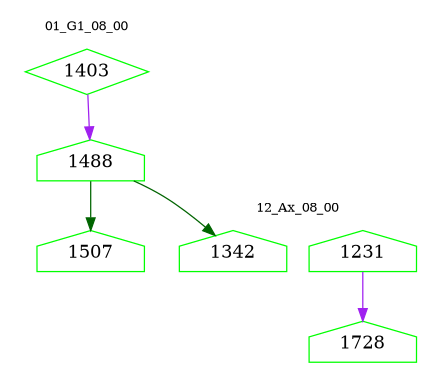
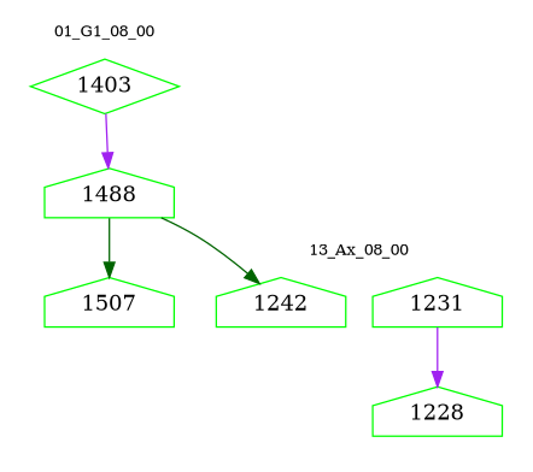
  digraph {
    node [color=green shape=house]
    edge [color=purple]
    n1 [label=1231]
-   n2 [label=1728]
-   n3 [label=1342]
+   n2 [label=1228]
+   n3 [label=1242]
    n4 [label=1403 shape=diamond]
    n5 [label=1488]
    n6 [label=1507]
    subgraph cluster_1 {
      color=white
      fontsize=10
-     label="12_Ax_08_00"
+     label="13_Ax_08_00"
      n1
      n2
      n3
    }
    subgraph cluster_2 {
      color=white
      fontsize=10
      label="01_G1_08_00"
      n4
      n5
      n6
    }
    n1 -> n2
    n4 -> n5
    n5 -> n3 [color=darkgreen]
    n5 -> n6 [color=darkgreen]
  }
